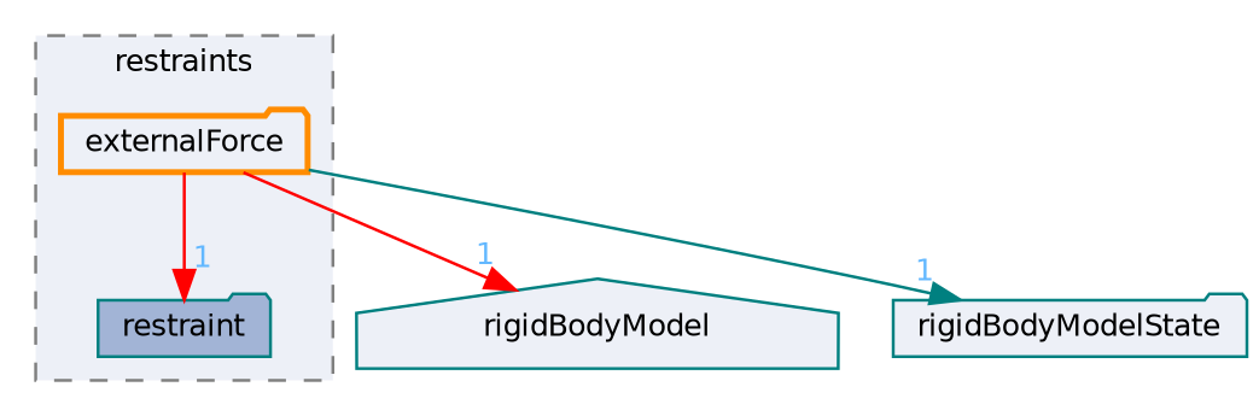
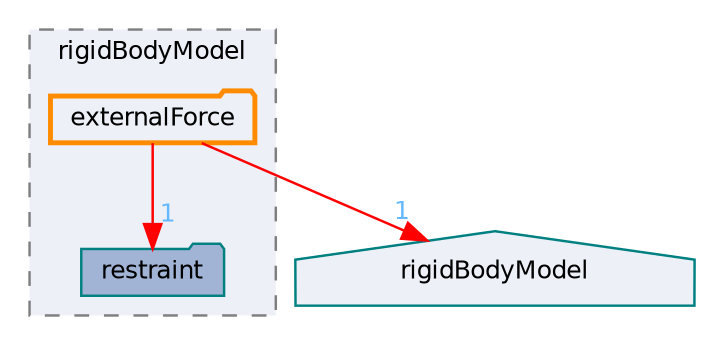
  digraph {
    compound=true
    node [color=teal fillcolor="#edf0f7" fontname=Helvetica fontsize=10 shape=folder style=filled]
    edge [color=red fontcolor=steelblue1 fontname=Helvetica fontsize=10 headlabel=1 labeldistance=1.5 labelfontname=Helvetica labelfontsize=10]
    n1 [fillcolor="#a2b4d6" height=0.2 label=restraint width=0.4]
    n2 [color=darkorange height=0.2 label=externalForce style="filled,bold" width=0.4]
    n3 [height=0.2 label=rigidBodyModel shape=house width=0.4]
-   n4 [height=0.2 label=rigidBodyModelState width=0.4]
    subgraph cluster_1 {
      bgcolor="#edf0f7"
      fontname=Helvetica
      fontsize=10
-     label=restraints
+     label=rigidBodyModel
      pencolor=grey50
      style="filled,dashed"
      n1
      n2
    }
    n2 -> n1
    n2 -> n3
-   n2 -> n4 [color=teal]
  }
